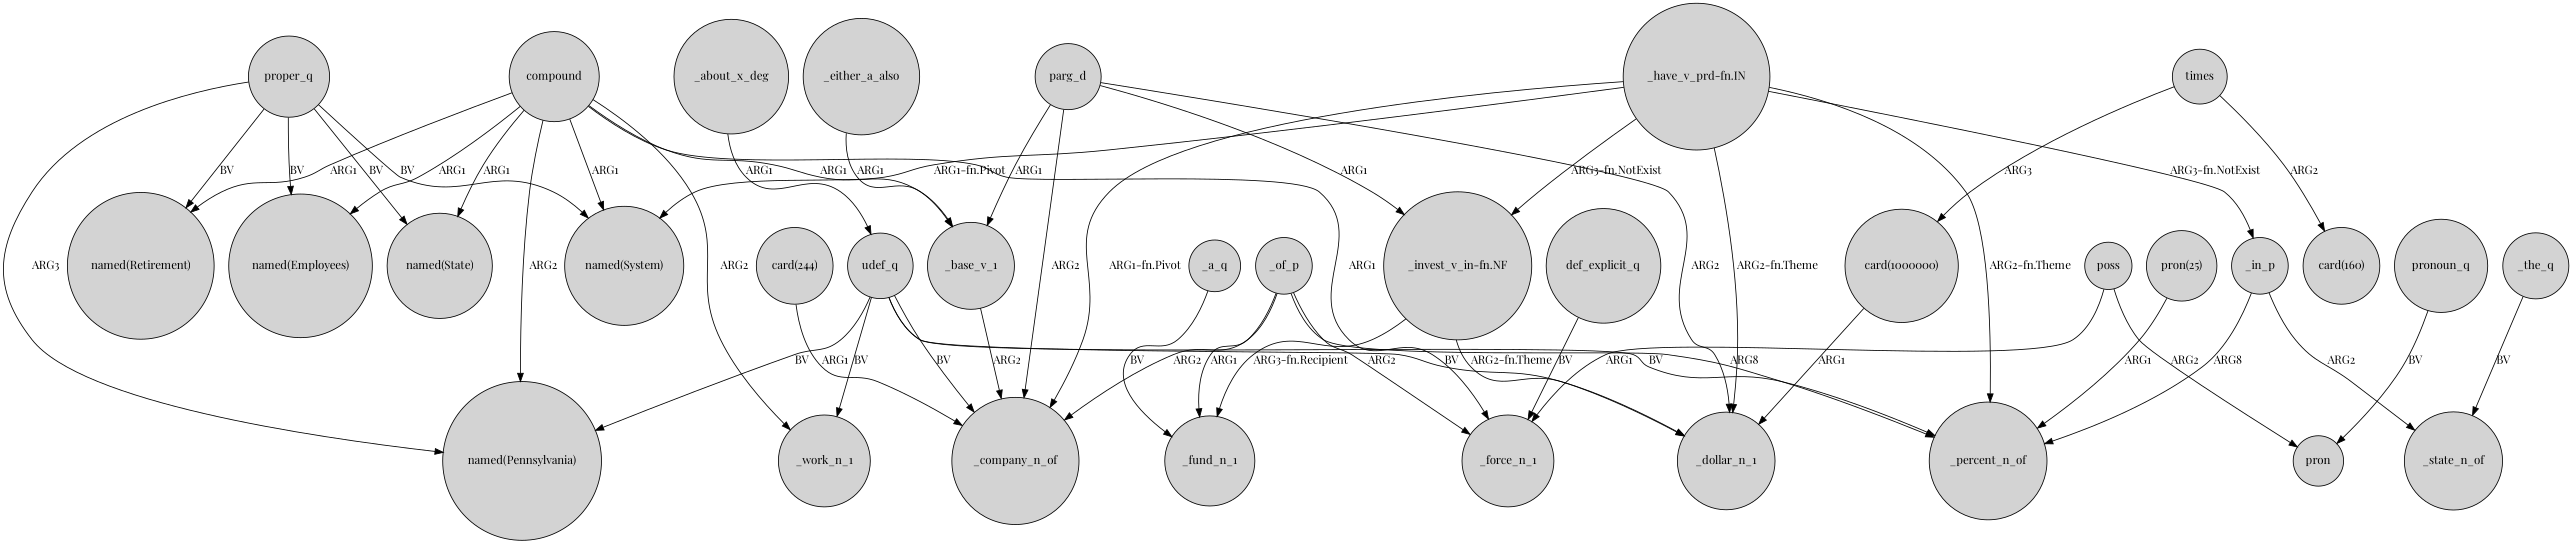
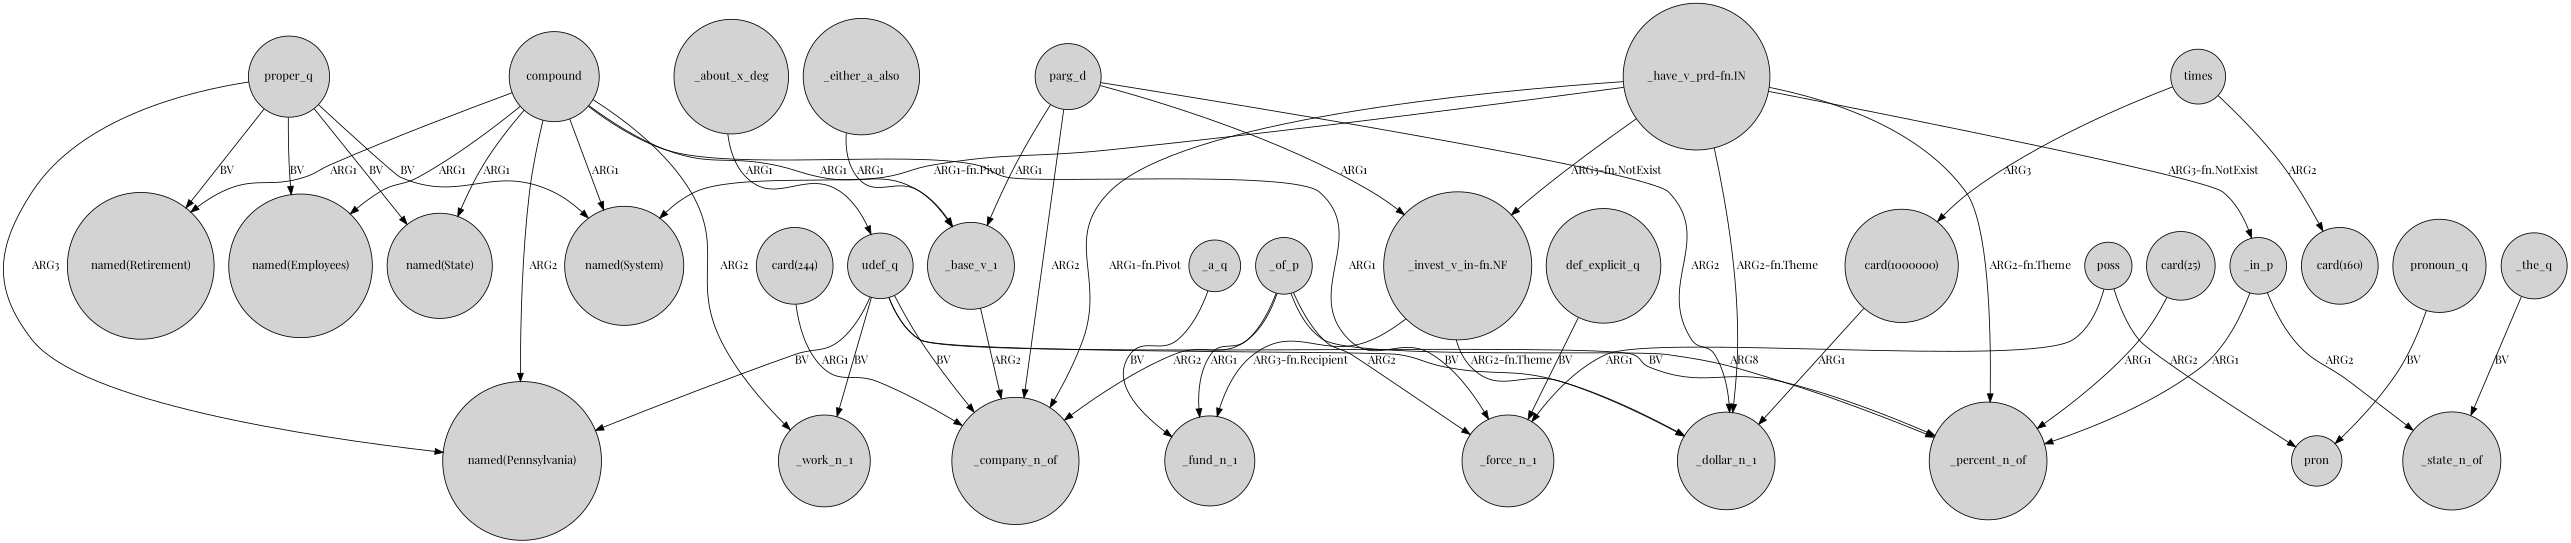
  digraph {
    fontname="Playfair Display"
    node [fontname="Playfair Display" shape=circle style=filled]
    edge [fontname="Playfair Display"]
    compound
    "named(Employees)"
    _base_v_1
    _force_n_1
    "named(Retirement)"
    _work_n_1
    "named(State)"
    "named(System)"
    "named(Pennsylvania)"
    _company_n_of
    "card(1000000)"
    _dollar_n_1
    poss
    pron
    _of_p
    _percent_n_of
    _fund_n_1
-   "card(25)" [label="pron(25)"]
+   "card(25)"
    _in_p
    _state_n_of
    proper_q
    "_invest_v_in-fn.NF"
    "_have_v_prd-fn.IN"
    _about_x_deg
    udef_q
    _the_q
    _a_q
    pronoun_q
    times
    n30 [label="card(160)"]
    parg_d
    def_explicit_q
    "card(244)"
    _either_a_also
    compound -> "named(Employees)" [label=ARG1]
    compound -> _base_v_1 [label=ARG1]
    compound -> _force_n_1 [label=ARG1]
    compound -> "named(Retirement)" [label=ARG1]
    compound -> _work_n_1 [label=ARG2]
    compound -> "named(State)" [label=ARG1]
    compound -> "named(System)" [label=ARG1]
    compound -> "named(Pennsylvania)" [label=ARG2]
    _base_v_1 -> _company_n_of [label=ARG2]
    "card(1000000)" -> _dollar_n_1 [label=ARG1]
    poss -> _force_n_1 [label=ARG1]
    poss -> pron [label=ARG2]
    _of_p -> _force_n_1 [label=ARG2]
    _of_p -> _company_n_of [label=ARG2]
    _of_p -> _percent_n_of [label=ARG8]
    _of_p -> _fund_n_1 [label=ARG1]
    "card(25)" -> _percent_n_of [label=ARG1]
-   _in_p -> _percent_n_of [label=ARG8]
+   _in_p -> _percent_n_of [label=ARG1]
    _in_p -> _state_n_of [label=ARG2]
    proper_q -> "named(Employees)" [label=BV]
    proper_q -> "named(Retirement)" [label=BV]
    proper_q -> "named(State)" [label=BV]
    proper_q -> "named(System)" [label=BV]
    proper_q -> "named(Pennsylvania)" [label=ARG3]
    "_invest_v_in-fn.NF" -> _dollar_n_1 [label="ARG2-fn.Theme"]
    "_invest_v_in-fn.NF" -> _fund_n_1 [label="ARG3-fn.Recipient"]
    "_have_v_prd-fn.IN" -> "named(System)" [label="ARG1-fn.Pivot"]
    "_have_v_prd-fn.IN" -> _company_n_of [label="ARG1-fn.Pivot"]
    "_have_v_prd-fn.IN" -> _dollar_n_1 [label="ARG2-fn.Theme"]
    "_have_v_prd-fn.IN" -> _percent_n_of [label="ARG2-fn.Theme"]
    "_have_v_prd-fn.IN" -> _in_p [label="ARG3-fn.NotExist"]
    "_have_v_prd-fn.IN" -> "_invest_v_in-fn.NF" [label="ARG3-fn.NotExist"]
    _about_x_deg -> udef_q [label=ARG1]
    udef_q -> _work_n_1 [label=BV]
    udef_q -> "named(Pennsylvania)" [label=BV]
    udef_q -> _company_n_of [label=BV]
    udef_q -> _dollar_n_1 [label=BV]
    udef_q -> _percent_n_of [label=BV]
    _the_q -> _state_n_of [label=BV]
    _a_q -> _fund_n_1 [label=BV]
    pronoun_q -> pron [label=BV]
    times -> "card(1000000)" [label=ARG3]
    times -> n30 [label=ARG2]
    parg_d -> _base_v_1 [label=ARG1]
    parg_d -> _company_n_of [label=ARG2]
    parg_d -> _dollar_n_1 [label=ARG2]
    parg_d -> "_invest_v_in-fn.NF" [label=ARG1]
    def_explicit_q -> _force_n_1 [label=BV]
    "card(244)" -> _company_n_of [label=ARG1]
    _either_a_also -> _base_v_1 [label=ARG1]
  }
